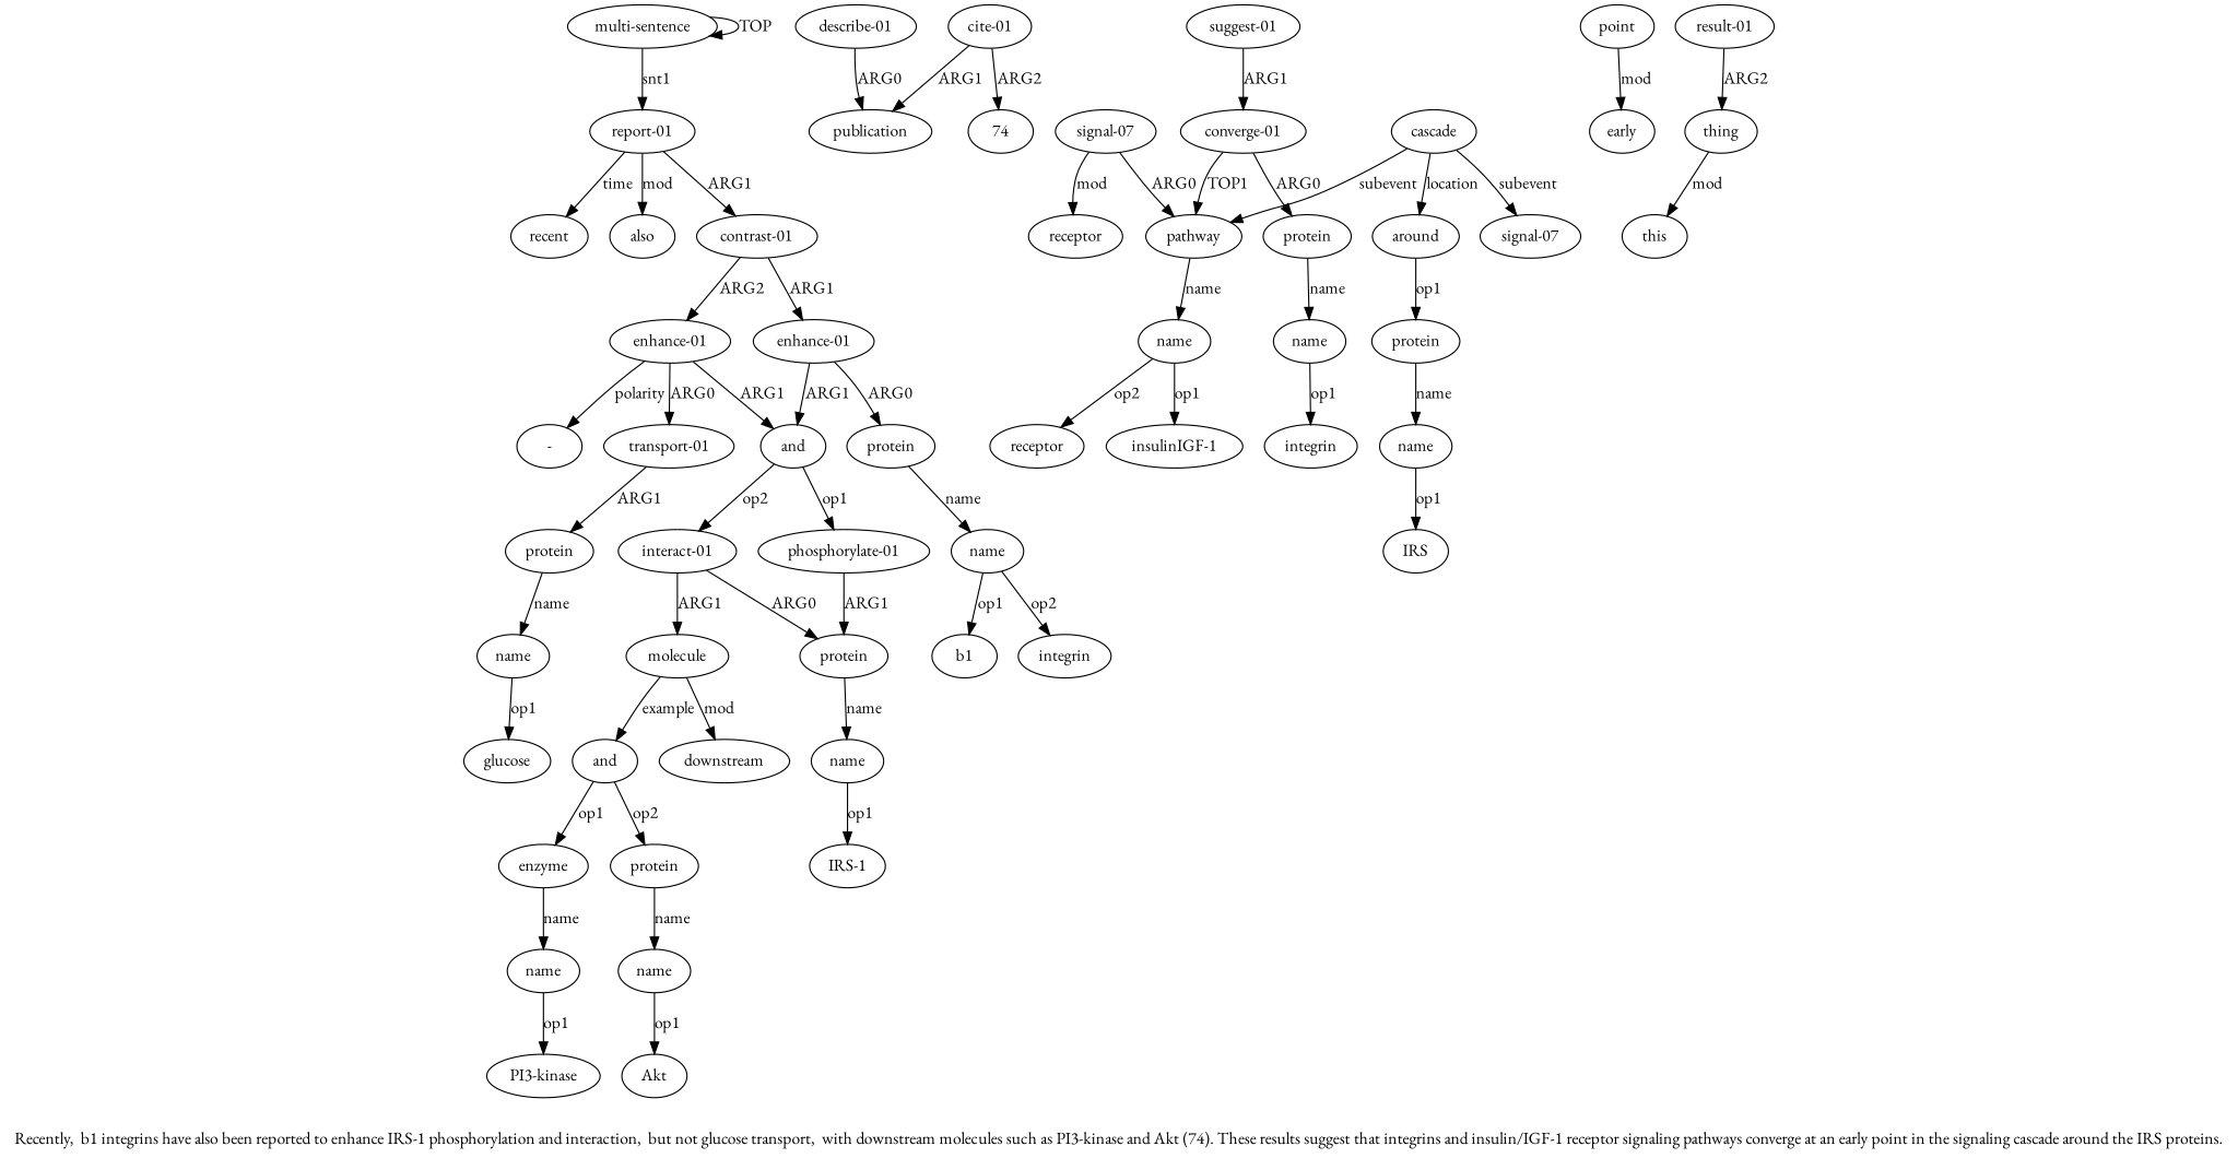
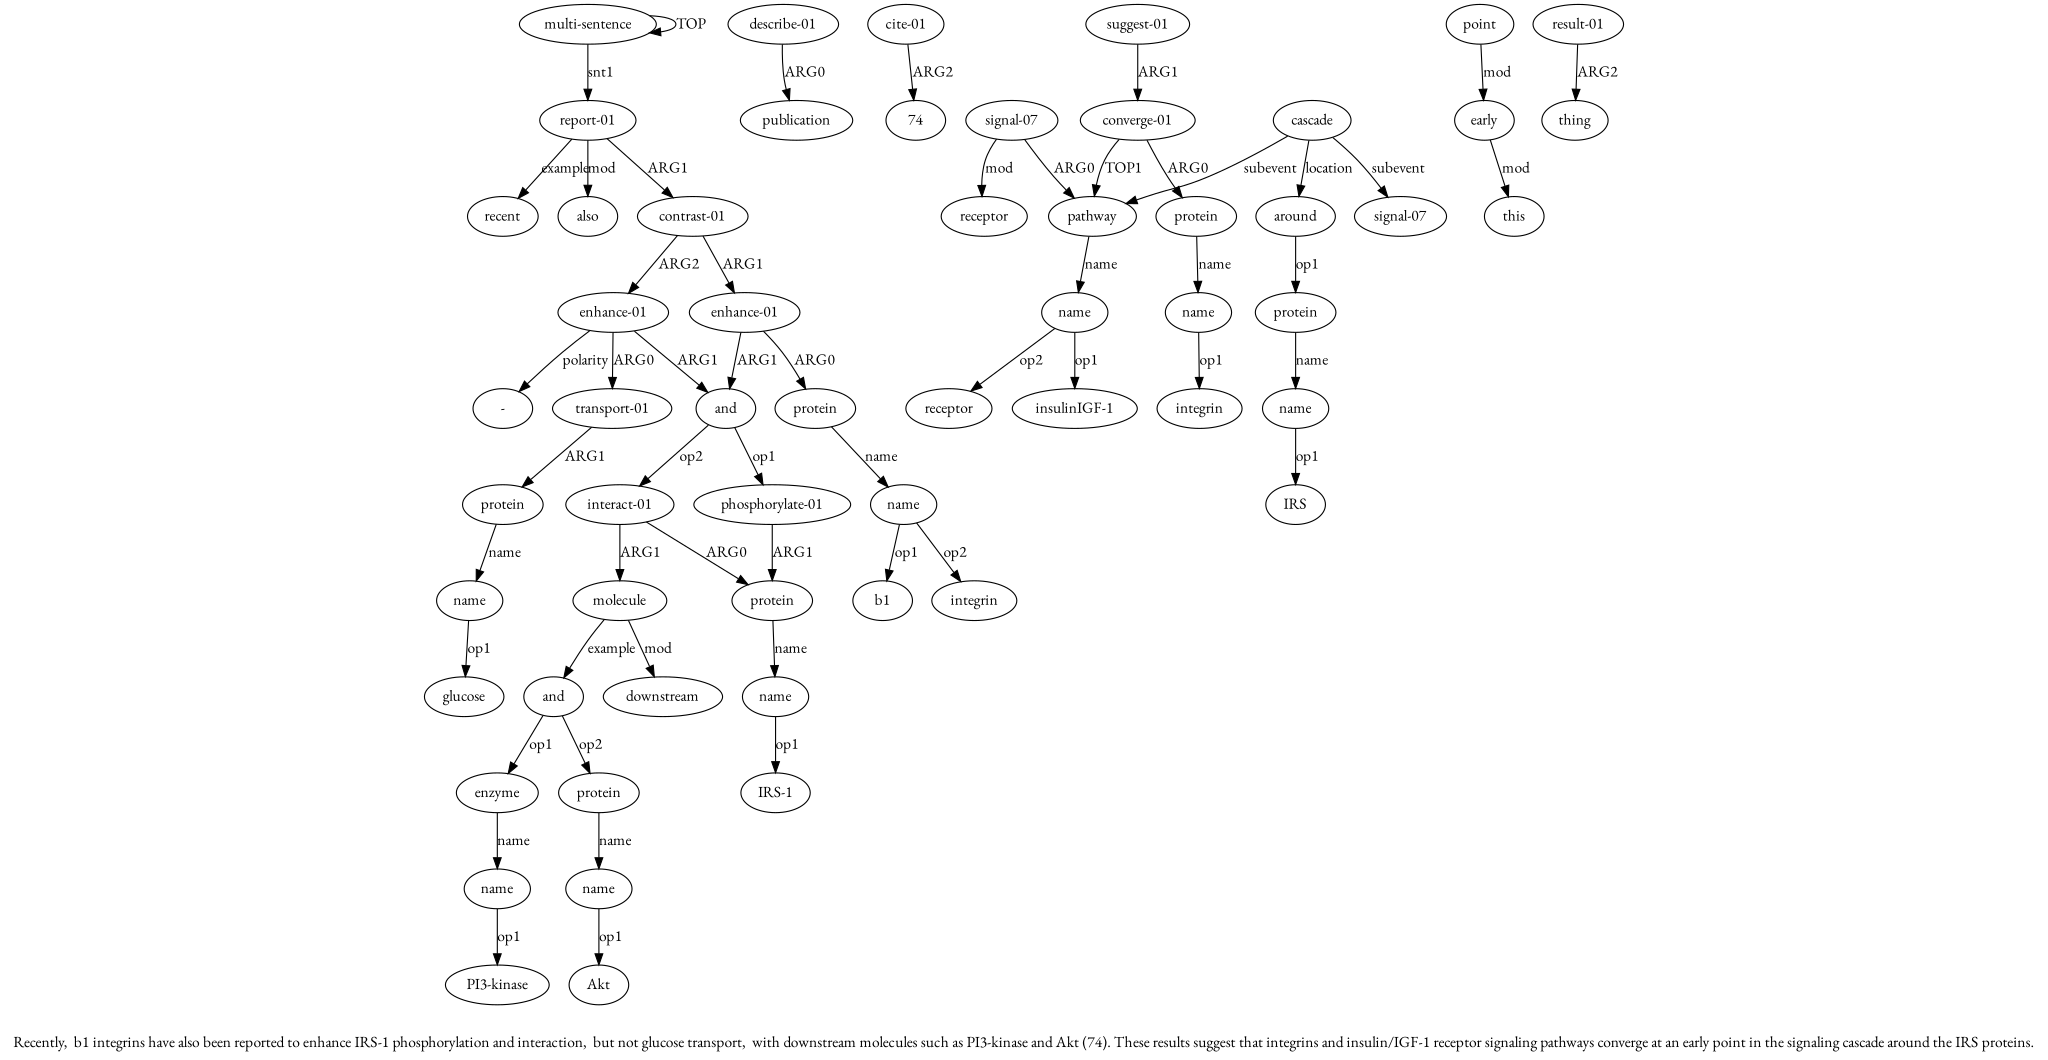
  digraph {
    fontname="EB Garamond"
    label="Recently,  b1 integrins have also been reported to enhance IRS-1 phosphorylation and interaction,  but not glucose transport,  with downstream molecules such as PI3-kinase and Akt (74). These results suggest that integrins and insulin/IGF-1 receptor signaling pathways converge at an early point in the signaling cascade around the IRS proteins."
    node [color=black fontname="EB Garamond" gold_ind=-1 gold_label=name test_ind=-1 test_label=name]
    edge [color=black fontname="EB Garamond" gold_label=op1 test_label=op1]
    n1 [gold_ind=20 gold_label=protein label=protein test_ind=20 test_label=protein]
    n2 [gold_ind=21 label=name test_ind=21]
    n3 [gold_label=glucose label=glucose test_label=glucose]
    n4 [gold_ind=22 gold_label=recent label=recent test_ind=22 test_label=recent]
    n5 [gold_ind=23 gold_label="describe-01" label="describe-01" test_ind=23 test_label="describe-01"]
    n6 [gold_ind=24 gold_label=publication label=publication test_ind=24 test_label=publication]
    n7 [gold_ind=1 gold_label="report-01" label="report-01" test_ind=1 test_label="report-01"]
    n8 [gold_ind=26 gold_label=also label=also test_ind=26 test_label=also]
    n9 [gold_ind=2 gold_label="contrast-01" label="contrast-01" test_ind=2 test_label="contrast-01"]
    n10 [gold_ind=18 gold_label="enhance-01" label="enhance-01" test_ind=18 test_label="enhance-01"]
    n11 [gold_ind=3 gold_label="enhance-01" label="enhance-01" test_ind=3 test_label="enhance-01"]
    n12 [gold_ind=25 gold_label="cite-01" label="cite-01" test_ind=25 test_label="cite-01"]
    n13 [gold_label=74 label=74 test_label=74]
    n14 [gold_ind=27 gold_label="suggest-01" label="suggest-01" test_ind=27 test_label="suggest-01"]
    n15 [gold_ind=31 gold_label="converge-01" label="converge-01" test_ind=31 test_label="converge-01"]
    n16 [gold_ind=28 gold_label=thing label=thing test_ind=28 test_label=thing]
    n17 [gold_ind=30 gold_label=this label=this test_ind=30 test_label=this]
    n18 [gold_ind=34 gold_label=pathway label=pathway test_ind=34 test_label=pathway]
    n19 [gold_ind=32 gold_label=protein label=protein test_ind=32 test_label=protein]
    n20 [gold_ind=35 label=name test_ind=35]
    n21 [gold_ind=33 label=name test_ind=33]
    n22 [gold_ind=38 gold_label=point label=point test_ind=38 test_label=point]
    n23 [gold_ind=39 gold_label=early label=early test_ind=39 test_label=early]
    n24 [gold_ind=29 gold_label="result-01" label="result-01" test_ind=29 test_label="result-01"]
    n25 [gold_label="insulinIGF-1" label="insulinIGF-1" test_label="insulinIGF-1"]
    n26 [gold_label=receptor label=receptor test_label=receptor]
    n27 [gold_label=integrin label=integrin test_label=integrin]
    n28 [gold_ind=37 gold_label=receptor label=receptor test_ind=37 test_label=receptor]
    n29 [gold_ind=36 gold_label="signal-07" label="signal-07" test_ind=36 test_label="signal-07"]
    n30 [gold_label="-" label="-" test_label="-"]
    n31 [gold_label=IRS label=IRS test_label=IRS]
    n32 [gold_label=b1 label=b1 test_label=b1]
    n33 [gold_label="PI3-kinase" label="PI3-kinase" test_label="PI3-kinase"]
    n34 [gold_label=Akt label=Akt test_label=Akt]
    n35 [gold_ind=15 label=name test_ind=15]
    n36 [gold_ind=14 gold_label=enzyme label=enzyme test_ind=14 test_label=enzyme]
    n37 [gold_ind=17 label=name test_ind=17]
    n38 [gold_ind=16 gold_label=protein label=protein test_ind=16 test_label=protein]
    n39 [gold_ind=11 gold_label=molecule label=molecule test_ind=11 test_label=molecule]
    n40 [gold_ind=13 gold_label=and label=and test_ind=13 test_label=and]
    n41 [gold_ind=12 gold_label=downstream label=downstream test_ind=12 test_label=downstream]
    n42 [gold_ind=10 gold_label="interact-01" label="interact-01" test_ind=10 test_label="interact-01"]
    n43 [gold_ind=8 gold_label=protein label=protein test_ind=8 test_label=protein]
    n44 [gold_ind=9 label=name test_ind=9]
    n45 [gold_label="IRS-1" label="IRS-1" test_label="IRS-1"]
    n46 [gold_ind=19 gold_label="transport-01" label="transport-01" test_ind=19 test_label="transport-01"]
    n47 [gold_ind=6 gold_label=and label=and test_ind=6 test_label=and]
    n48 [gold_ind=7 gold_label="phosphorylate-01" label="phosphorylate-01" test_ind=7 test_label="phosphorylate-01"]
    n49 [gold_ind=4 gold_label=protein label=protein test_ind=4 test_label=protein]
    n50 [gold_ind=0 gold_label="multi-sentence" label="multi-sentence" test_ind=0 test_label="multi-sentence"]
    n51 [gold_ind=5 label=name test_ind=5]
    n52 [gold_label=integrin label=integrin test_label=integrin]
    n53 [gold_ind=44 label=name test_ind=44]
    n54 [gold_ind=42 gold_label=around label=around test_ind=42 test_label=around]
    n55 [gold_ind=43 gold_label=protein label=protein test_ind=43 test_label=protein]
    n56 [gold_ind=40 gold_label=cascade label=cascade test_ind=40 test_label=cascade]
    n57 [gold_ind=41 gold_label="signal-07" label="signal-07" test_ind=41 test_label="signal-07"]
    n1 -> n2 [gold_label=name label=name test_label=name]
    n2 -> n3 [label=op1]
    n5 -> n6 [gold_label=ARG0 label=ARG0 test_label=ARG0]
-   n7 -> n4 [gold_label=time label=time test_label=time]
+   n7 -> n4 [gold_label=time label=example test_label=time]
    n7 -> n8 [gold_label=mod label=mod test_label=mod]
    n7 -> n9 [gold_label=ARG1 label=ARG1 test_label=ARG1]
    n9 -> n10 [gold_label=ARG2 label=ARG2 test_label=ARG2]
    n9 -> n11 [gold_label=ARG1 label=ARG1 test_label=ARG1]
    n10 -> n30 [gold_label=polarity label=polarity test_label=polarity]
    n10 -> n46 [gold_label=ARG0 label=ARG0 test_label=ARG0]
    n10 -> n47 [gold_label=ARG1 label=ARG1 test_label=ARG1]
    n11 -> n47 [gold_label=ARG1 label=ARG1 test_label=ARG1]
    n11 -> n49 [gold_label=ARG0 label=ARG0 test_label=ARG0]
-   n12 -> n6 [gold_label=ARG1 label=ARG1 test_label=ARG1]
    n12 -> n13 [gold_label=ARG2 label=ARG2 test_label=ARG2]
    n14 -> n15 [gold_label=ARG1 label=ARG1 test_label=ARG1]
    n15 -> n18 [gold_label=ARG1 label=TOP1 test_label=ARG1]
    n15 -> n19 [gold_label=ARG0 label=ARG0 test_label=ARG0]
-   n16 -> n17 [gold_label=mod label=mod test_label=mod]
+   n23 -> n17 [gold_label=mod label=mod test_label=mod]
    n18 -> n20 [gold_label=name label=name test_label=name]
    n19 -> n21 [gold_label=name label=name test_label=name]
    n20 -> n25 [label=op1]
    n20 -> n26 [gold_label=op2 label=op2 test_label=op2]
    n21 -> n27 [label=op1]
    n22 -> n23 [gold_label=mod label=mod test_label=mod]
    n24 -> n16 [gold_label=ARG2 label=ARG2 test_label=ARG2]
    n29 -> n18 [gold_label=ARG0 label=ARG0 test_label=ARG0]
    n29 -> n28 [gold_label=mod label=mod test_label=mod]
    n35 -> n33 [label=op1]
    n36 -> n35 [gold_label=name label=name test_label=name]
    n37 -> n34 [label=op1]
    n38 -> n37 [gold_label=name label=name test_label=name]
    n39 -> n40 [gold_label=example label=example test_label=example]
    n39 -> n41 [gold_label=mod label=mod test_label=mod]
    n40 -> n36 [label=op1]
    n40 -> n38 [gold_label=op2 label=op2 test_label=op2]
    n42 -> n39 [gold_label=ARG1 label=ARG1 test_label=ARG1]
    n42 -> n43 [gold_label=ARG0 label=ARG0 test_label=ARG0]
    n43 -> n44 [gold_label=name label=name test_label=name]
    n44 -> n45 [label=op1]
    n46 -> n1 [gold_label=ARG1 label=ARG1 test_label=ARG1]
    n47 -> n42 [gold_label=op2 label=op2 test_label=op2]
    n47 -> n48 [label=op1]
    n48 -> n43 [gold_label=ARG1 label=ARG1 test_label=ARG1]
    n49 -> n51 [gold_label=name label=name test_label=name]
    n50 -> n7 [gold_label=snt1 label=snt1 test_label=snt1]
    n50 -> n50 [gold_label=TOP label=TOP test_label=TOP]
    n51 -> n32 [label=op1]
    n51 -> n52 [gold_label=op2 label=op2 test_label=op2]
    n53 -> n31 [label=op1]
    n54 -> n55 [label=op1]
    n55 -> n53 [gold_label=name label=name test_label=name]
    n56 -> n18 [gold_label=subevent label=subevent test_label=subevent]
    n56 -> n54 [gold_label=location label=location test_label=location]
    n56 -> n57 [gold_label=subevent label=subevent test_label=subevent]
  }
